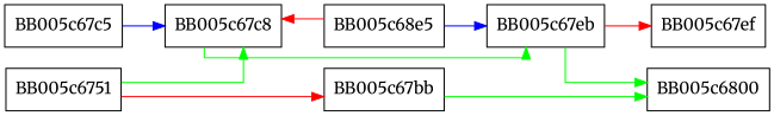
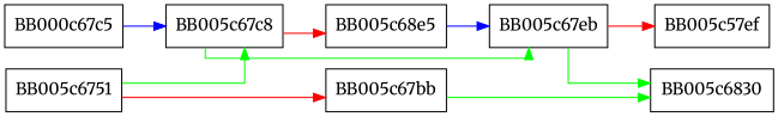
  digraph {
    fontname=Merriweather
    rankdir=LR
    splines=ortho
    node [fontname=Merriweather shape=box]
    edge [color=green fontname=Merriweather]
    n1 [label=BB005c6751]
    BB005c67c8
    BB005c67bb
    BB005c67eb
    n5 [label=BB005c68e5]
-   BB005c6800
-   BB005c67ef
-   BB005c67c5
+   BB005c6800 [label=BB005c6830]
+   BB005c67ef [label=BB005c57ef]
+   BB005c67c5 [label=BB000c67c5]
    n1 -> BB005c67c8
    n1 -> BB005c67bb [color=red]
    BB005c67c8 -> BB005c67eb
-   n5 -> BB005c67c8 [color=red]
+   BB005c67c8 -> n5 [color=red]
    BB005c67bb -> BB005c6800
    BB005c67eb -> BB005c6800
    BB005c67eb -> BB005c67ef [color=red]
    n5 -> BB005c67eb [color=blue]
    BB005c67c5 -> BB005c67c8 [color=blue]
  }
